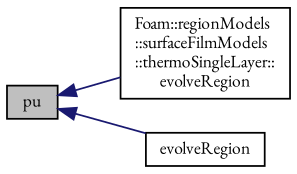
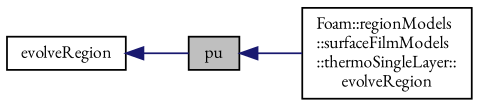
  digraph {
    rankdir=LR
    fontname="EB Garamond"
    node [color=black fontname="EB Garamond" fontsize=10 shape=record]
    edge [color=midnightblue dir=back fontname="EB Garamond" fontsize=10 labelfontname=Helvetica labelfontsize=10 style=solid]
    n1 [fillcolor=grey75 fontcolor=black height=0.2 label=pu style=filled width=0.4]
    n2 [height=0.2 label="Foam::regionModels\l::surfaceFilmModels\l::thermoSingleLayer::\levolveRegion" width=0.4]
    n3 [height=0.2 label=evolveRegion width=0.4]
    n1 -> n2
-   n1 -> n3
+   n3 -> n1
  }
